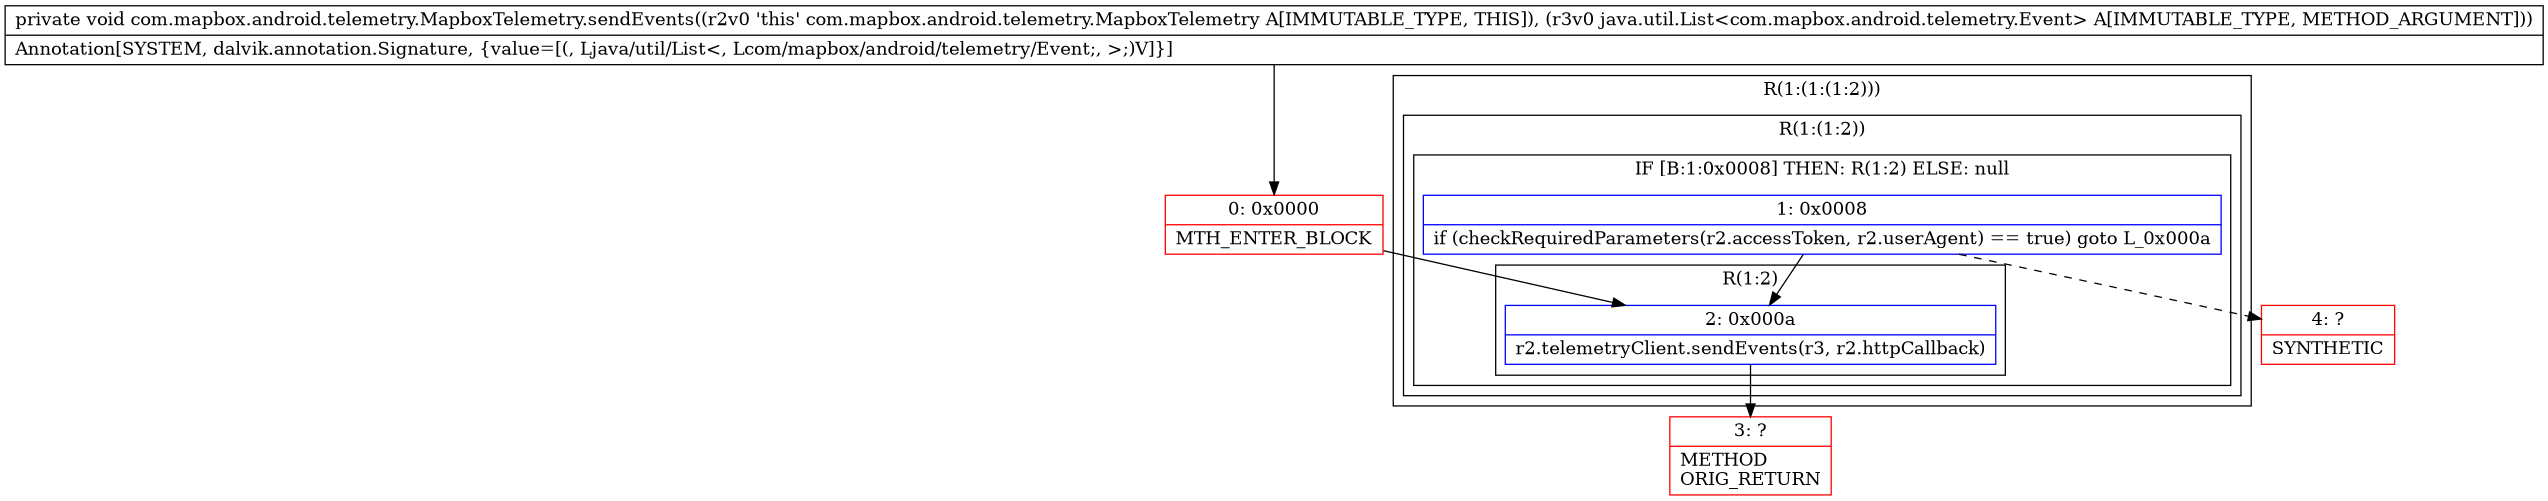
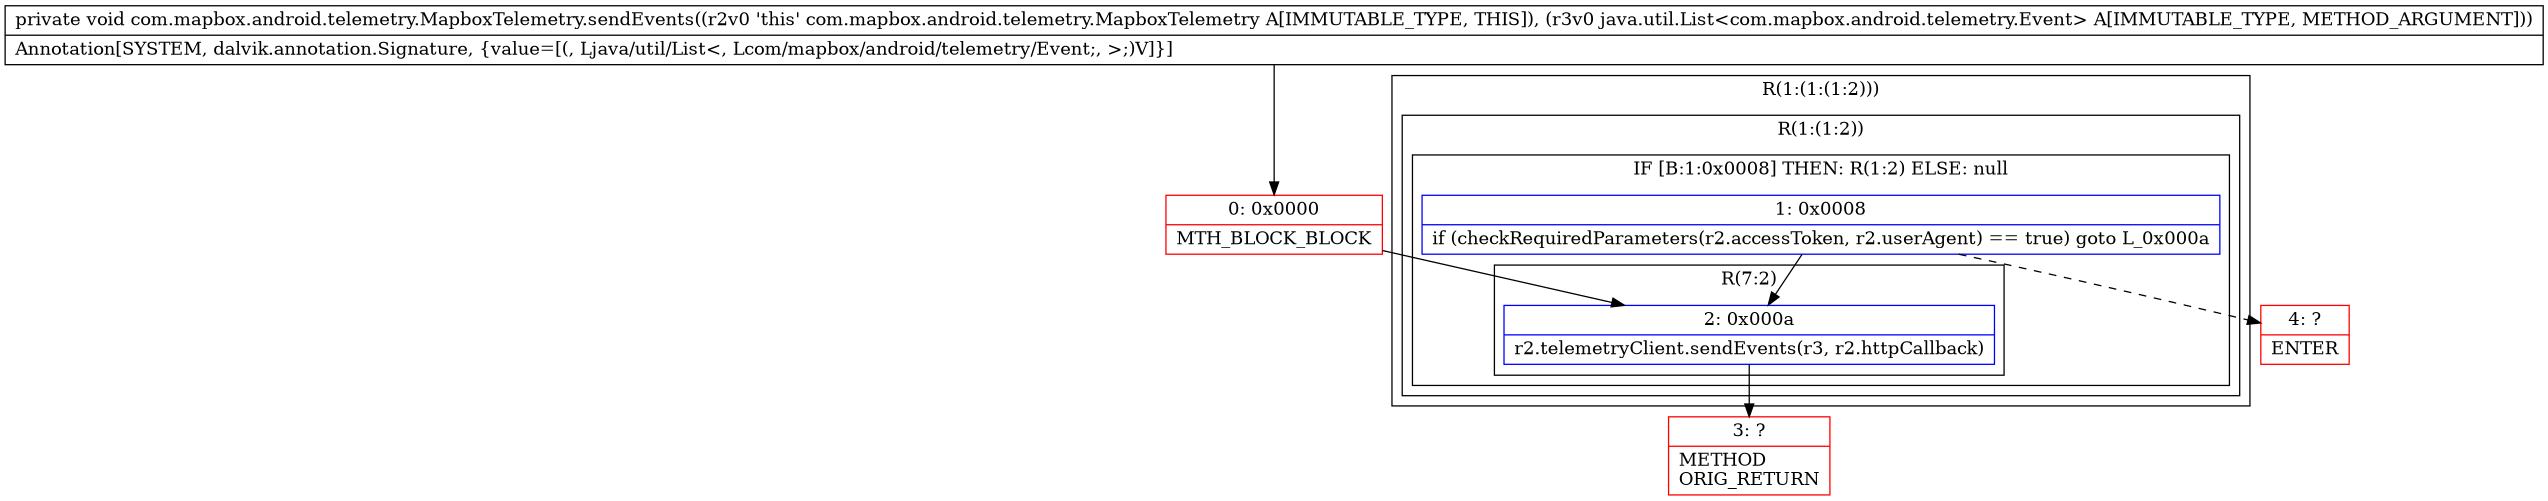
  digraph {
    node [color=red shape=record]
    n1 [color=blue label="{2\:\ 0x000a|r2.telemetryClient.sendEvents(r3, r2.httpCallback)\l}"]
    n2 [color=blue label="{1\:\ 0x0008|if (checkRequiredParameters(r2.accessToken, r2.userAgent) == true) goto L_0x000a\l}"]
    n3 [label="{3\:\ ?|METHOD\lORIG_RETURN\l}"]
-   n4 [label="{4\:\ ?|SYNTHETIC\l}"]
-   n5 [label="{0\:\ 0x0000|MTH_ENTER_BLOCK\l}"]
+   n4 [label="{4\:\ ?|ENTER\l}"]
+   n5 [label="{0\:\ 0x0000|MTH_BLOCK_BLOCK\l}"]
    n6 [label="{private void com.mapbox.android.telemetry.MapboxTelemetry.sendEvents((r2v0 'this' com.mapbox.android.telemetry.MapboxTelemetry A[IMMUTABLE_TYPE, THIS]), (r3v0 java.util.List\<com.mapbox.android.telemetry.Event\> A[IMMUTABLE_TYPE, METHOD_ARGUMENT]))  | Annotation[SYSTEM, dalvik.annotation.Signature, \{value=[(, Ljava\/util\/List\<, Lcom\/mapbox\/android\/telemetry\/Event;, \>;)V]\}]\l}" color=""]
    subgraph cluster_1 {
      label="R(1:(1:(1:2)))"
      subgraph cluster_2 {
        label="R(1:(1:2))"
        subgraph cluster_3 {
          label="IF [B:1:0x0008] THEN: R(1:2) ELSE: null"
          n2
          subgraph cluster_4 {
-           label="R(1:2)"
+           label="R(7:2)"
            n1
          }
        }
      }
    }
    n1 -> n3
    n2 -> n1
    n2 -> n4 [style=dashed]
    n5 -> n1
    n6 -> n5
  }
